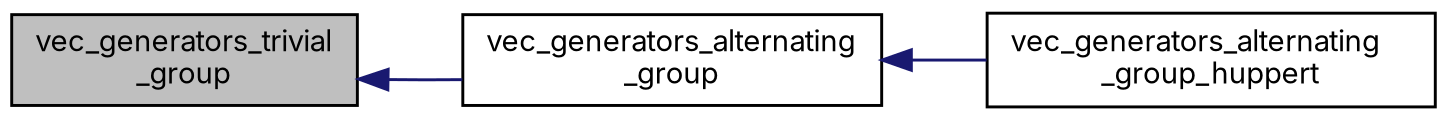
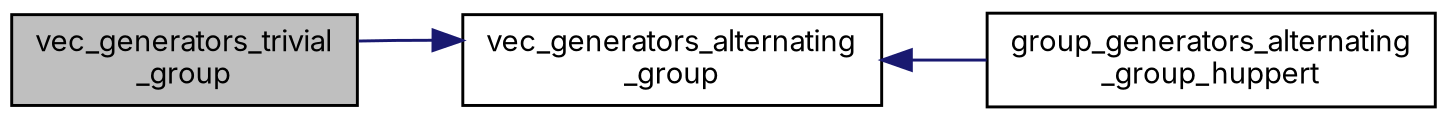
  digraph {
    fontname=Inter
    rankdir=LR
    node [color=black fillcolor=white fontname=Inter fontsize=10 shape=record style=filled]
    edge [color=midnightblue dir=back fontname=Inter fontsize=10 labelfontname=Helvetica labelfontsize=10 style=solid]
    n1 [fillcolor=grey75 fontcolor=black height=0.2 label="vec_generators_trivial\l_group" width=0.4]
    n2 [height=0.2 label="vec_generators_alternating\l_group" width=0.4]
-   n3 [height=0.2 label="vec_generators_alternating\l_group_huppert" width=0.4]
-   n1 -> n2
+   n3 [height=0.2 label="group_generators_alternating\l_group_huppert" width=0.4]
+   n2 -> n1
    n2 -> n3
  }
